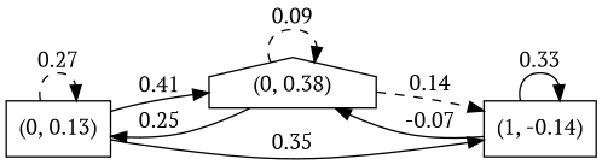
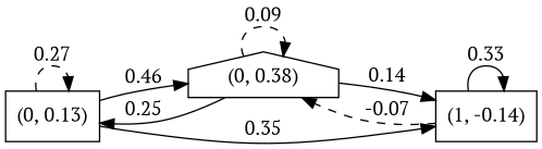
  digraph {
    fontname="PT Serif"
    rankdir=LR
    node [fontname="PT Serif" shape=box]
    edge [fontname="PT Serif" style=solid]
    n1 [label="(0, 0.13)"]
    n2 [label="(0, 0.38)" shape=house]
    n3 [label="(1, -0.14)"]
    n1 -> n1 [label=0.27 style=dashed]
-   n1 -> n2 [label=0.41]
+   n1 -> n2 [label=0.46]
    n1 -> n3 [label=0.35]
    n2 -> n1 [label=0.25]
    n2 -> n2 [label=0.09 style=dashed]
-   n2 -> n3 [label=0.14 style=dashed]
-   n3 -> n2 [label=-0.07]
+   n2 -> n3 [label=0.14]
+   n3 -> n2 [label=-0.07 style=dashed]
    n3 -> n3 [label=0.33]
  }
